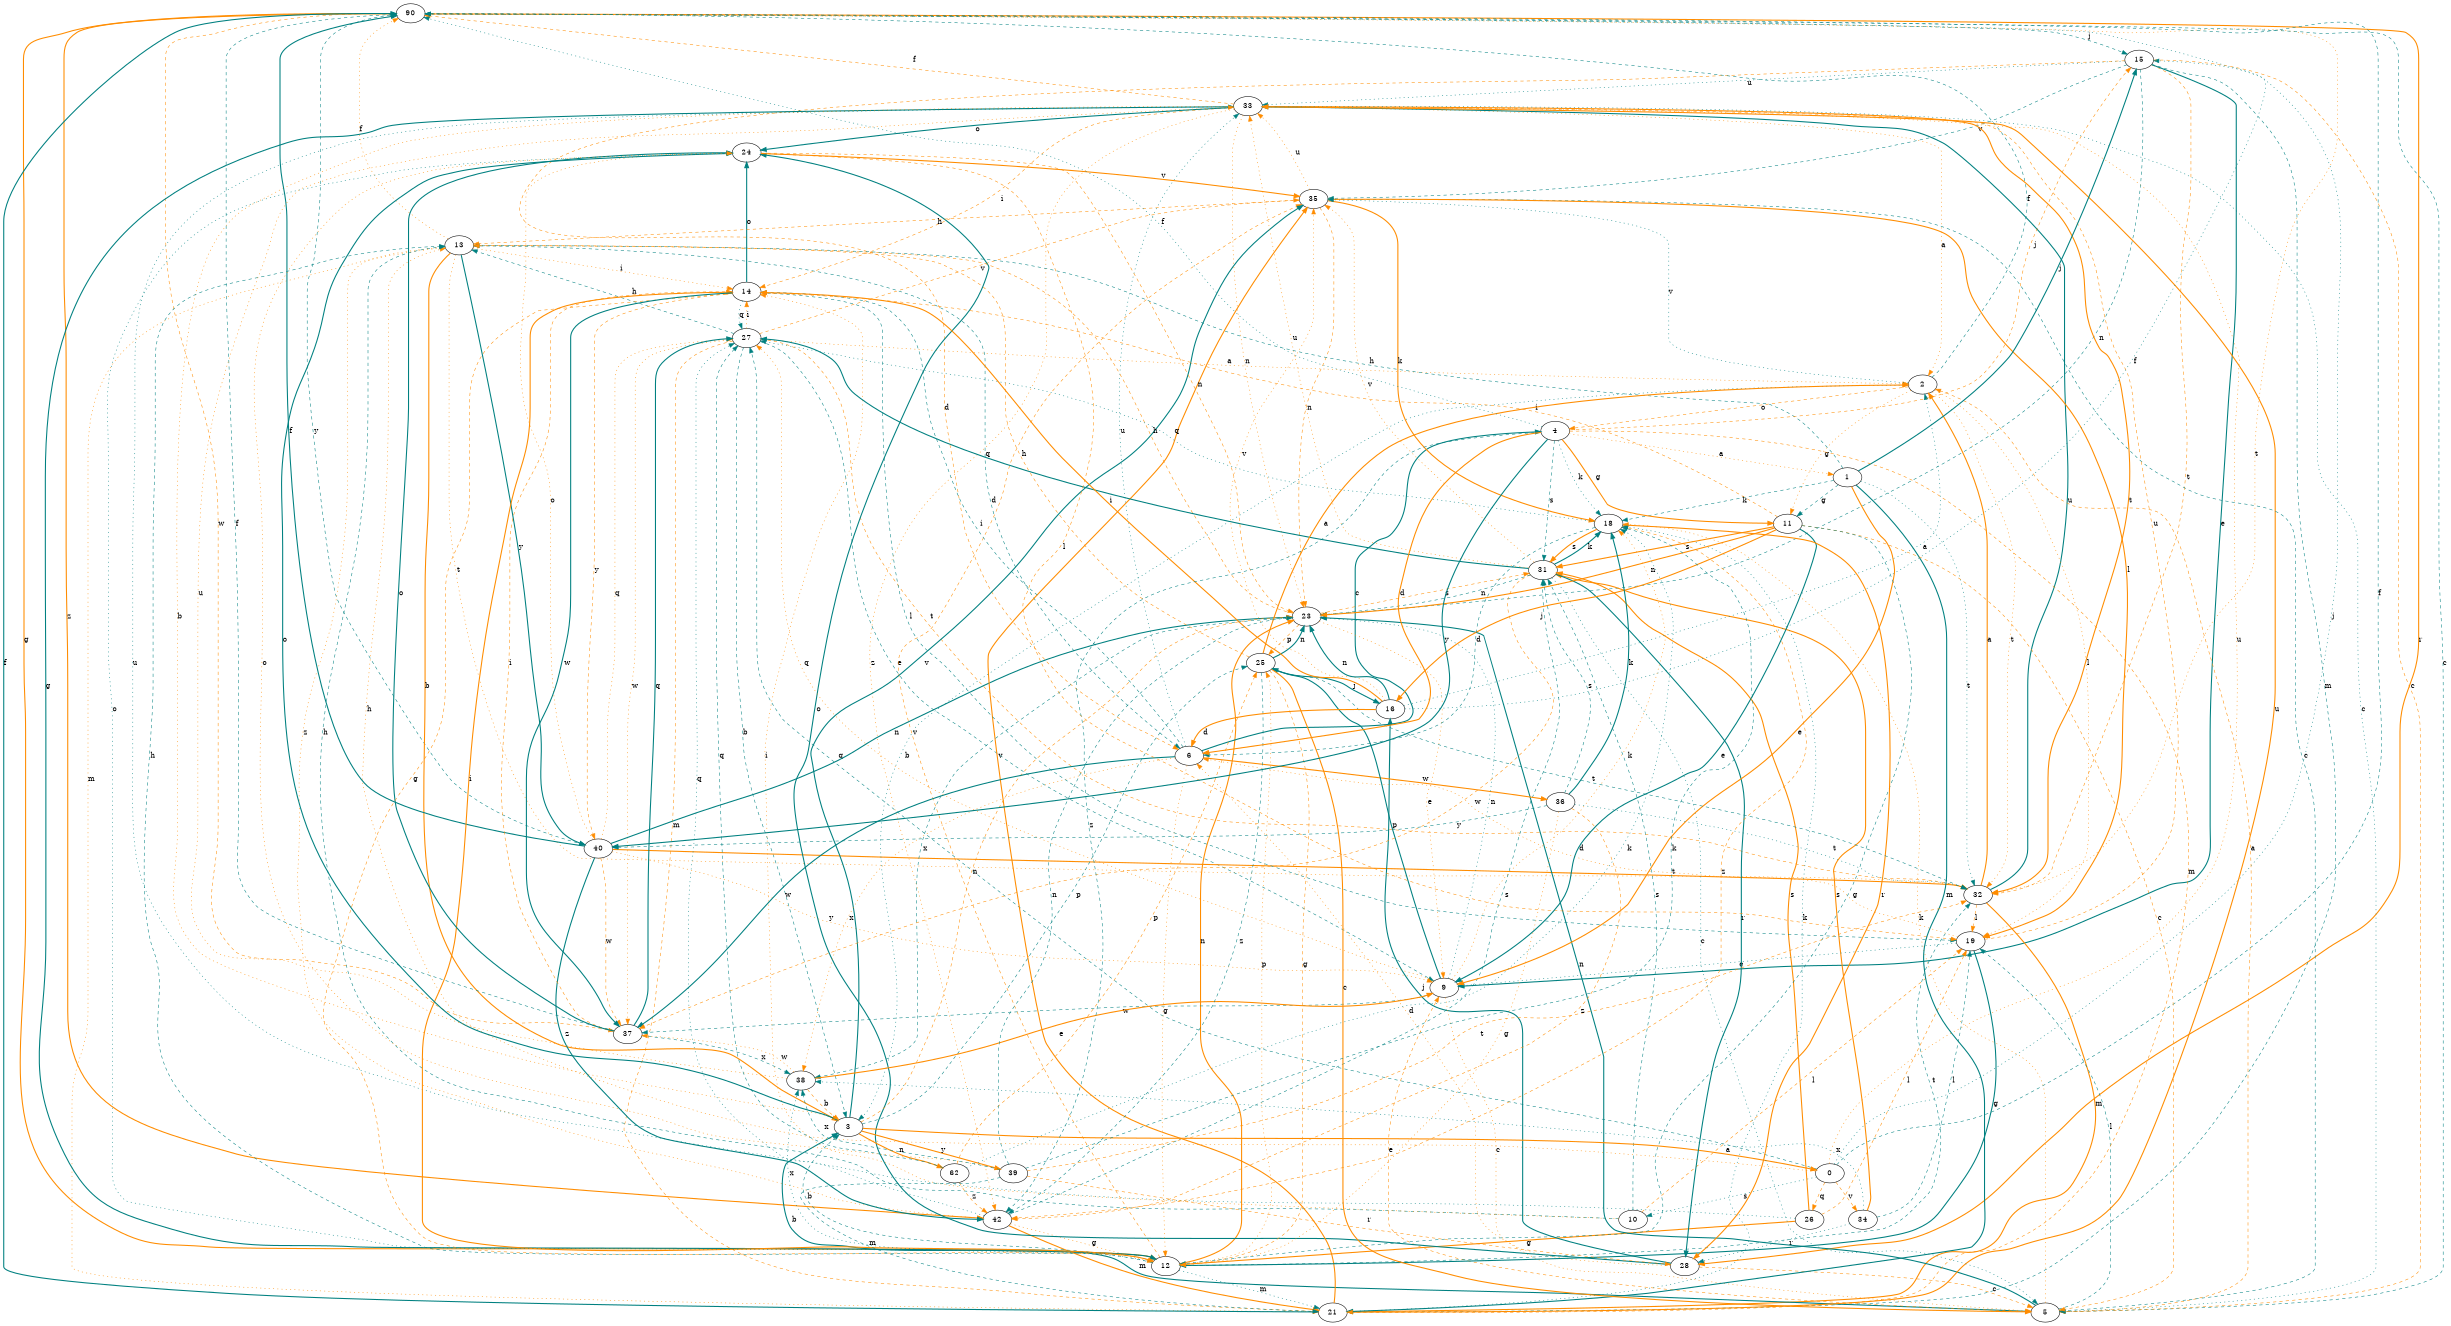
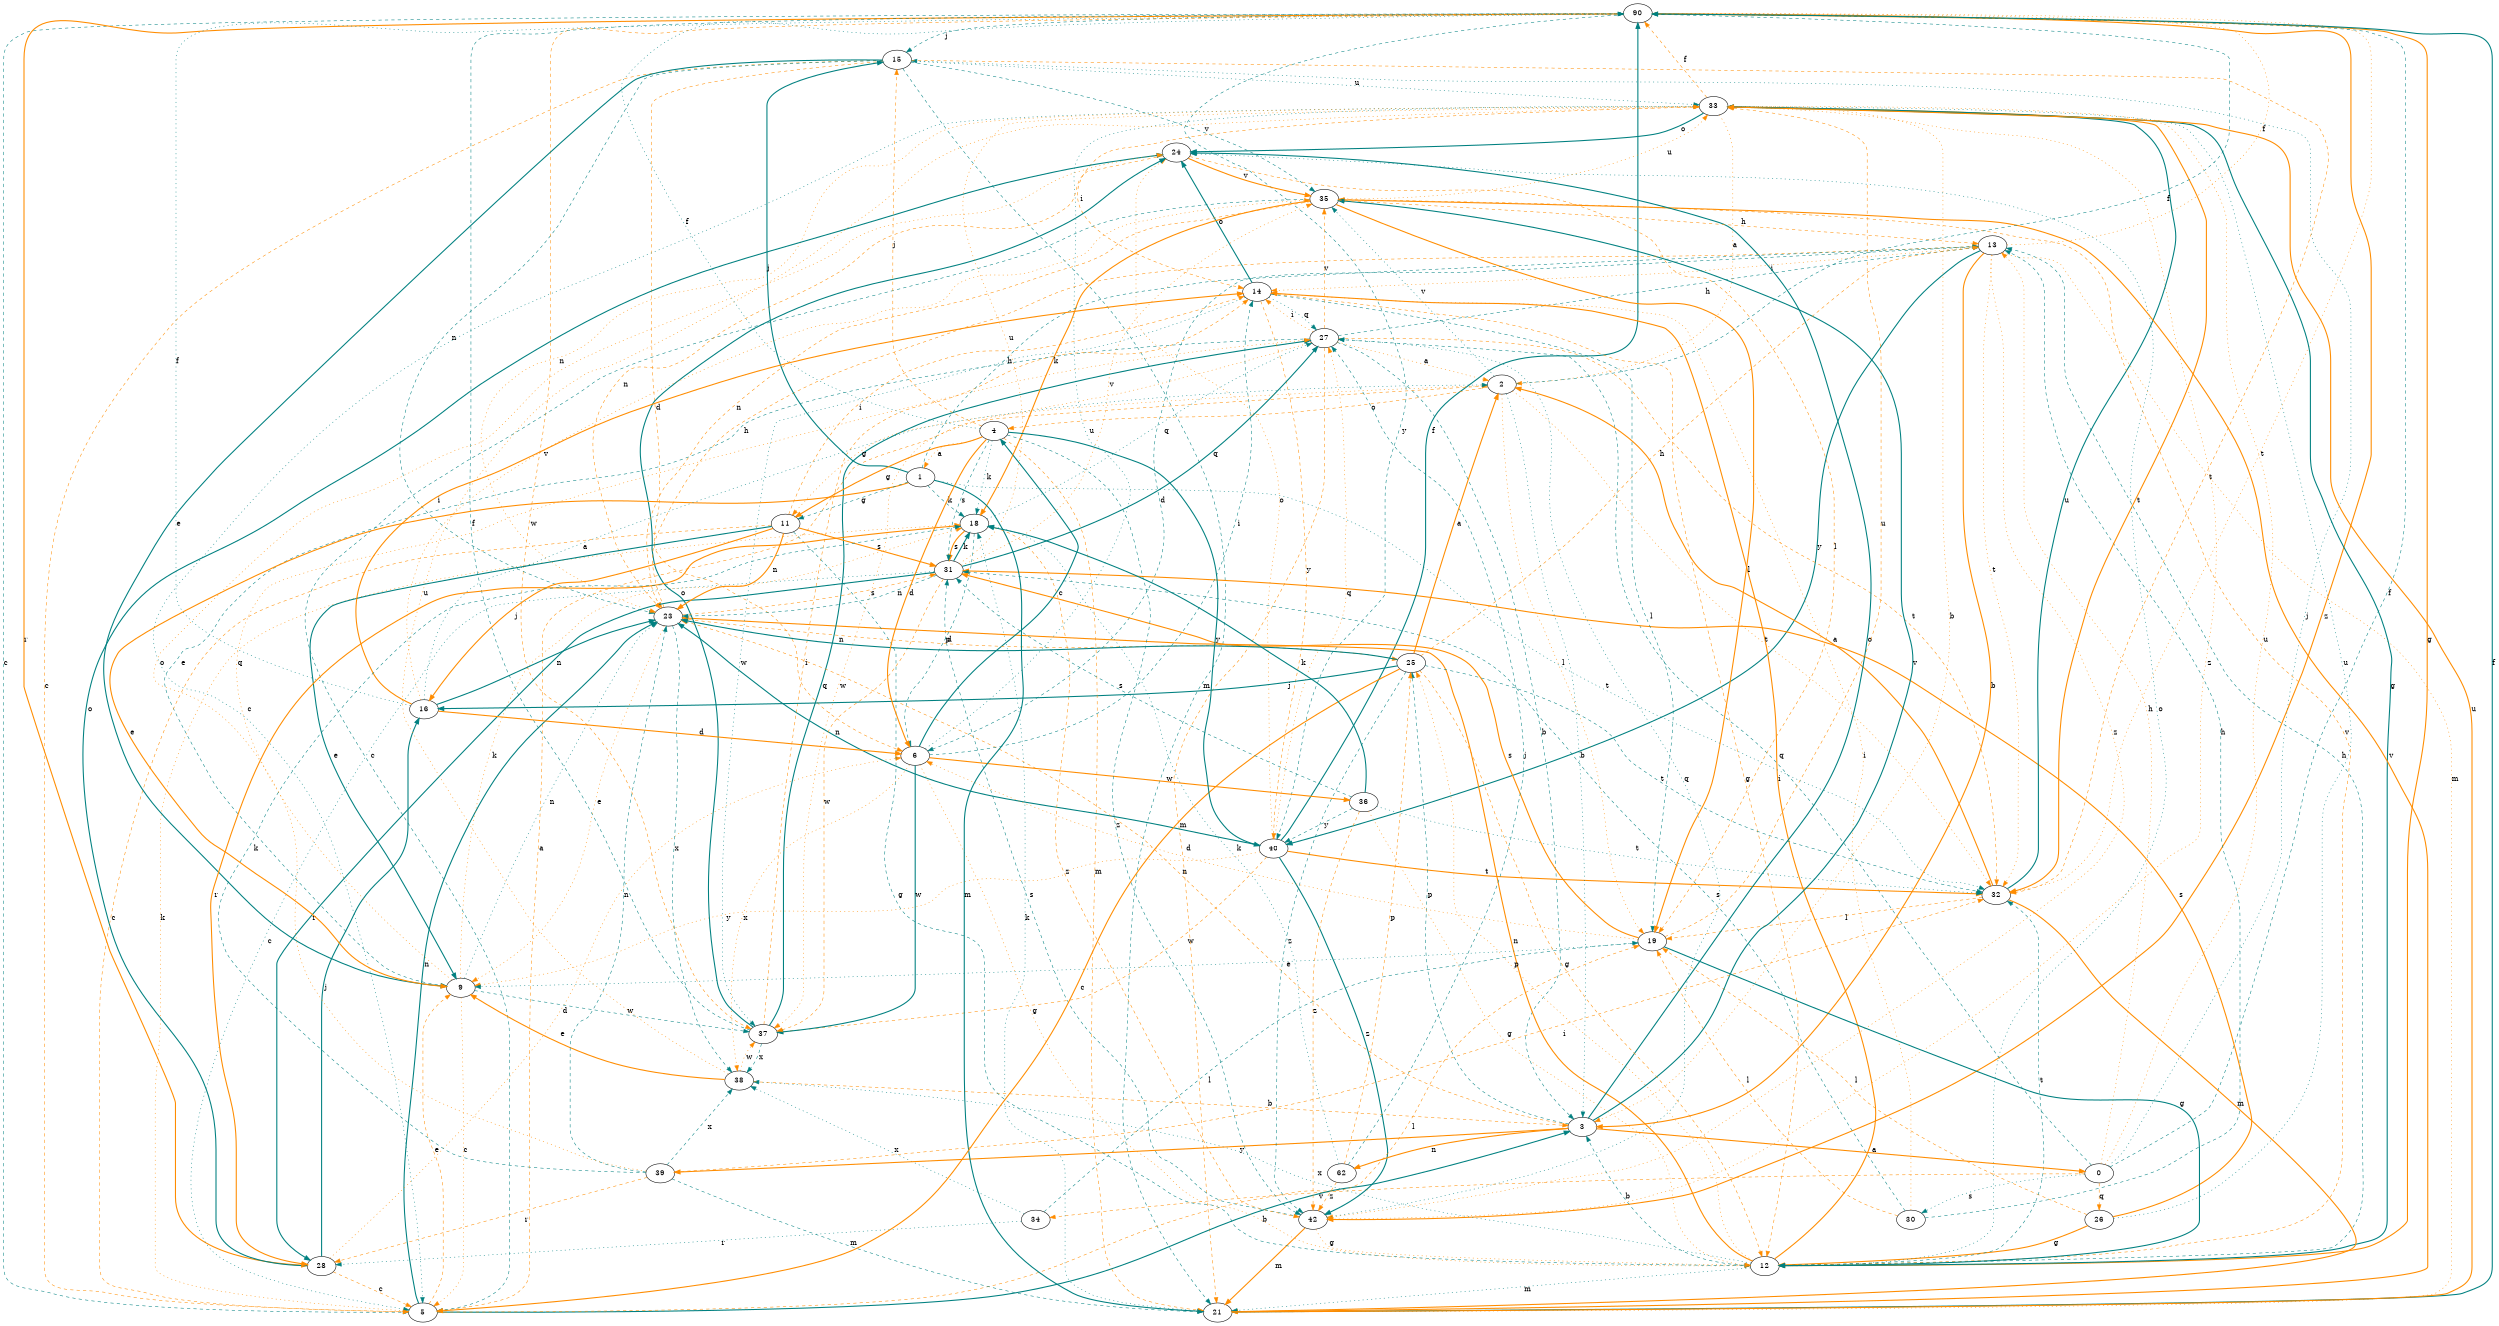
  strict digraph {
    edge [color=darkorange style=dashed]
    n1 [label=90]
    0
    13
    15
    26
    27
-   30 [label=10]
+   30
    33
    34
    32
    40
    42
    5
    12
    37
    28
    21
    3
    6
    14
    9
    35
    23
    19
    31
    2
    24
    38
    1
    11
    18
    25
    16
    4
    n35 [label=62]
    39
    36
    n1 -> 15 [color=teal label=j]
    n1 -> 32 [label=t style=dotted]
    n1 -> 40 [color=teal label=y]
    n1 -> 42 [label=z style=bold]
    n1 -> 5 [color=teal label=c]
    n1 -> 12 [label=g style=bold]
    n1 -> 37 [label=w]
    n1 -> 28 [label=r style=bold]
    0 -> n1 [color=teal label=f]
    0 -> 13 [label=h style=dotted]
    0 -> 15 [color=teal label=j style=dotted]
    0 -> 26 [label=q]
    0 -> 27 [color=teal label=q]
    0 -> 30 [color=teal label=s style=dotted]
    0 -> 33 [label=u style=dotted]
    0 -> 34 [label=v]
    13 -> n1 [label=f style=dotted]
    13 -> 32 [label=t style=dotted]
    13 -> 40 [color=teal label=y style=bold]
    13 -> 42 [label=z style=dotted]
    13 -> 21 [label=m style=dotted]
    13 -> 3 [label=b style=bold]
    13 -> 6 [color=teal label=d]
    13 -> 14 [label=i style=dotted]
    15 -> 33 [color=teal label=u style=dotted]
    15 -> 32 [label=t]
    15 -> 5 [label=c]
    15 -> 21 [color=teal label=m]
    15 -> 6 [label=d]
    15 -> 9 [color=teal label=e style=bold]
    15 -> 35 [color=teal label=v]
    15 -> 23 [color=teal label=n]
    26 -> 33 [color=teal label=u style=dotted]
    26 -> 12 [label=g style=bold]
    26 -> 19 [label=l]
    26 -> 31 [label=s style=bold]
    27 -> 13 [color=teal label=h]
    27 -> 32 [label=t]
    27 -> 37 [label=w style=dotted]
    27 -> 21 [label=m]
    27 -> 3 [color=teal label=b]
    27 -> 14 [label=i style=dotted]
    27 -> 9 [color=teal label=e]
    27 -> 35 [label=v]
    27 -> 2 [label=a style=dotted]
    30 -> 13 [color=teal label=h]
    30 -> 14 [label=i style=dotted]
    30 -> 19 [label=l]
    30 -> 31 [color=teal label=s]
    33 -> n1 [label=f]
    33 -> 32 [label=t style=bold]
    33 -> 42 [label=z style=dotted]
    33 -> 5 [color=teal label=c style=dotted]
    33 -> 12 [color=teal label=g style=bold]
    33 -> 3 [label=b style=dotted]
    33 -> 14 [label=i]
    33 -> 23 [label=n style=dotted]
    33 -> 2 [label=a style=dotted]
    33 -> 24 [color=teal label=o style=bold]
    34 -> 28 [color=teal label=r style=dotted]
    34 -> 19 [color=teal label=l]
-   34 -> 31 [label=s style=bold]
+   19 -> 31 [label=s style=bold]
    34 -> 38 [color=teal label=x style=dotted]
    32 -> 33 [color=teal label=u style=bold]
    32 -> 21 [label=m style=bold]
    32 -> 19 [label=l]
    32 -> 2 [label=a style=bold]
    40 -> n1 [color=teal label=f style=bold]
    40 -> 27 [label=q style=dotted]
    40 -> 32 [label=t style=bold]
    40 -> 42 [color=teal label=z style=bold]
    40 -> 37 [label=w]
    40 -> 9 [label=y style=dotted]
    40 -> 23 [color=teal label=n style=bold]
    40 -> 24 [label=o style=dotted]
    42 -> 27 [color=teal label=q style=dotted]
    42 -> 12 [label=g style=dotted]
    42 -> 21 [label=m style=bold]
    42 -> 31 [color=teal label=s]
    5 -> 3 [color=teal label=b style=bold]
    5 -> 9 [label=e]
    5 -> 23 [color=teal label=n style=bold]
-   5 -> 19 [color=teal label=l]
+   5 -> 19 [label=l]
    5 -> 2 [label=a]
    5 -> 18 [label=k style=dotted]
    12 -> 13 [color=teal label=h]
    12 -> 32 [color=teal label=t]
    12 -> 21 [color=teal label=m style=dotted]
    12 -> 3 [color=teal label=b]
    12 -> 14 [label=i style=bold]
    12 -> 35 [label=v]
    12 -> 23 [label=n style=bold]
    12 -> 24 [color=teal label=o style=dotted]
    12 -> 38 [color=teal label=x style=dotted]
    12 -> 25 [label=p style=dotted]
    37 -> n1 [color=teal label=f]
    37 -> 27 [color=teal label=q style=bold]
    37 -> 14 [label=i]
    37 -> 24 [color=teal label=o style=bold]
    37 -> 38 [color=teal label=x]
    28 -> 5 [label=c]
    28 -> 6 [label=d style=dotted]
    28 -> 24 [color=teal label=o style=bold]
    28 -> 16 [color=teal label=j style=bold]
    21 -> n1 [color=teal label=f style=bold]
    21 -> 33 [label=u style=bold]
    21 -> 35 [label=v style=bold]
    21 -> 18 [color=teal label=k style=dotted]
    3 -> 0 [label=a style=bold]
    3 -> 35 [color=teal label=v style=bold]
    3 -> 23 [label=n]
    3 -> 24 [color=teal label=o style=bold]
    3 -> 25 [color=teal label=p]
    3 -> n35 [label=n style=bold]
    3 -> 39 [label=y style=bold]
    6 -> 33 [color=teal label=u style=dotted]
    6 -> 12 [label=g style=dotted]
    6 -> 37 [color=teal label=w style=bold]
    6 -> 14 [color=teal label=i]
    6 -> 38 [label=x style=dotted]
    6 -> 4 [color=teal label=c style=bold]
    6 -> 36 [label=w style=bold]
    14 -> 27 [color=teal label=q style=dotted]
    14 -> 40 [label=y]
    14 -> 12 [label=g]
-   14 -> 37 [color=teal label=w style=bold]
+   14 -> 37 [color=teal label=w style=dotted]
    14 -> 19 [color=teal label=l]
    14 -> 24 [color=teal label=o style=bold]
    9 -> 27 [label=q style=dotted]
    9 -> 5 [label=c style=dotted]
    9 -> 37 [color=teal label=w]
    9 -> 23 [color=teal label=n style=dotted]
    9 -> 18 [label=k style=dotted]
-   9 -> 25 [color=teal label=p style=bold]
    35 -> 13 [label=h]
    35 -> 33 [label=u style=dotted]
    35 -> 5 [color=teal label=c]
    35 -> 23 [label=n]
    35 -> 19 [label=l style=bold]
    35 -> 18 [label=k style=bold]
    23 -> 13 [label=h]
    23 -> 9 [label=e style=dotted]
    23 -> 31 [label=s]
    23 -> 38 [color=teal label=x]
    23 -> 25 [label=p]
    19 -> 33 [label=u]
    19 -> 12 [color=teal label=g style=bold]
    19 -> 6 [label=d style=dotted]
    19 -> 9 [color=teal label=e style=dotted]
    31 -> 27 [color=teal label=q style=bold]
    31 -> 33 [label=u style=dotted]
    31 -> 5 [color=teal label=c style=dotted]
    31 -> 37 [label=w]
    31 -> 28 [color=teal label=r style=bold]
    31 -> 35 [label=v style=dotted]
    31 -> 23 [color=teal label=n]
    31 -> 18 [color=teal label=k style=bold]
    2 -> n1 [color=teal label=f]
    2 -> 32 [label=t style=dotted]
    2 -> 3 [color=teal label=b style=dotted]
    2 -> 35 [color=teal label=v style=dotted]
    2 -> 19 [label=l style=dotted]
    2 -> 11 [label=g style=dotted]
    2 -> 4 [label=o]
    24 -> 35 [label=v style=bold]
    24 -> 23 [label=n]
    24 -> 19 [label=l]
    38 -> 33 [label=u style=dotted]
    38 -> 37 [label=w style=dotted]
    38 -> 3 [label=b]
    38 -> 9 [label=e style=bold]
    1 -> 13 [color=teal label=h]
    1 -> 15 [color=teal label=j style=bold]
    1 -> 32 [color=teal label=t style=dotted]
    1 -> 21 [color=teal label=m style=bold]
    1 -> 9 [label=e style=bold]
    1 -> 11 [color=teal label=g]
    1 -> 18 [color=teal label=k]
    11 -> 5 [label=c]
    11 -> 12 [color=teal label=g]
    11 -> 14 [label=i]
    11 -> 9 [color=teal label=e style=bold]
    11 -> 23 [label=n style=bold]
    11 -> 31 [label=s style=bold]
    11 -> 16 [label=j style=bold]
    18 -> 27 [color=teal label=q style=dotted]
    18 -> 42 [label=z]
    18 -> 28 [label=r style=bold]
    18 -> 6 [color=teal label=d]
    18 -> 31 [label=s style=bold]
    25 -> 13 [label=h]
    25 -> 32 [color=teal label=t]
    25 -> 42 [color=teal label=z]
    25 -> 5 [label=c style=bold]
    25 -> 12 [label=g]
    25 -> 23 [color=teal label=n style=bold]
    25 -> 2 [label=a style=bold]
    25 -> 16 [color=teal label=j style=bold]
    16 -> n1 [color=teal label=f style=dotted]
    16 -> 6 [label=d style=bold]
    16 -> 14 [label=i style=bold]
    16 -> 35 [label=v style=dotted]
    16 -> 23 [color=teal label=n style=bold]
    16 -> 2 [color=teal label=a style=dotted]
    4 -> n1 [color=teal label=f style=dotted]
    4 -> 15 [label=j]
    4 -> 40 [color=teal label=y style=bold]
    4 -> 42 [color=teal label=z]
    4 -> 21 [label=m]
    4 -> 6 [label=d style=bold]
    4 -> 31 [color=teal label=s]
    4 -> 1 [label=a style=dotted]
    4 -> 11 [label=g style=bold]
    4 -> 18 [color=teal label=k style=dotted]
-   n35 -> 27 [color=teal label=q]
+   n35 -> 27 [color=teal label=j]
    n35 -> 42 [label=z]
    n35 -> 18 [color=teal label=k style=dotted]
    n35 -> 25 [label=p]
-   39 -> 32 [label=t]
+   39 -> 32 [label=i]
    39 -> 28 [label=r]
    39 -> 21 [color=teal label=m]
    39 -> 23 [color=teal label=n]
    39 -> 24 [label=o style=dotted]
    39 -> 38 [color=teal label=x]
    39 -> 18 [color=teal label=k]
    36 -> 32 [color=teal label=t style=dotted]
    36 -> 40 [color=teal label=y]
    36 -> 42 [label=z]
    36 -> 12 [label=g style=dotted]
    36 -> 31 [color=teal label=s]
    36 -> 18 [color=teal label=k style=bold]
  }
